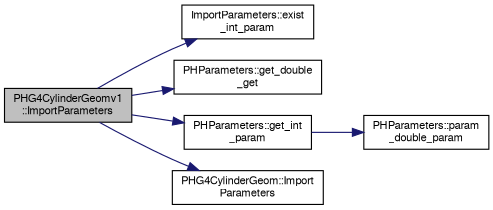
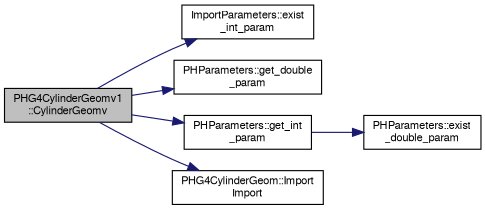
  digraph {
    rankdir=LR
    node [color=black fontname=FreeSans fontsize=10 shape=record]
    edge [color=midnightblue fontname=FreeSans fontsize=10 labelfontname=FreeSans labelfontsize=10 style=solid]
-   n1 [fillcolor=grey75 fontcolor=black height=0.2 label="PHG4CylinderGeomv1\l::ImportParameters" style=filled width=0.4]
+   n1 [fillcolor=grey75 fontcolor=black height=0.2 label="PHG4CylinderGeomv1\l::CylinderGeomv" style=filled width=0.4]
    n2 [height=0.2 label="ImportParameters::exist\l_int_param" width=0.4]
-   n3 [height=0.2 label="PHParameters::get_double\l_get" width=0.4]
+   n3 [height=0.2 label="PHParameters::get_double\l_param" width=0.4]
    n4 [height=0.2 label="PHParameters::get_int\l_param" width=0.4]
-   n5 [height=0.2 label="PHG4CylinderGeom::Import\lParameters" width=0.4]
-   n6 [height=0.2 label="PHParameters::param\l_double_param" width=0.4]
+   n5 [height=0.2 label="PHG4CylinderGeom::Import\lImport" width=0.4]
+   n6 [height=0.2 label="PHParameters::exist\l_double_param" width=0.4]
    n1 -> n2
    n1 -> n3
    n1 -> n4
    n1 -> n5
    n4 -> n6
  }
